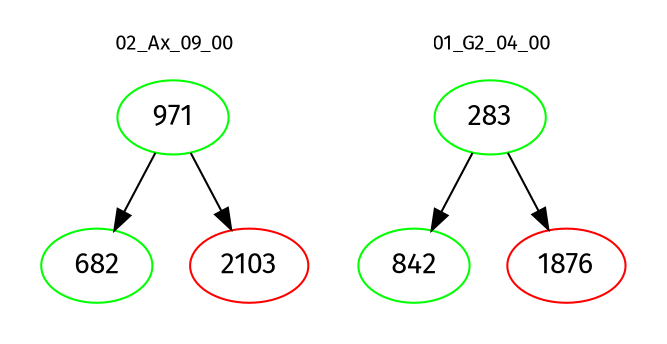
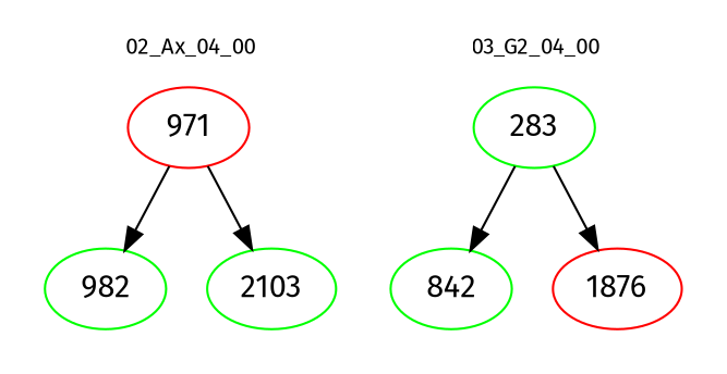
  digraph {
    fontname="Fira Sans"
    node [color=green fontname="Fira Sans"]
    edge [color=black fontname="Fira Sans"]
-   n1 [label=971]
-   n2 [label=682]
-   n3 [color=red label=2103]
+   n1 [color=red label=971]
+   n2 [label=982]
+   n3 [label=2103]
    n4 [label=283]
    n5 [label=842]
    n6 [color=red label=1876]
    subgraph cluster_1 {
      color=white
      fontsize=10
-     label="02_Ax_09_00"
+     label="02_Ax_04_00"
      n1
      n2
      n3
    }
    subgraph cluster_2 {
      color=white
      fontsize=10
-     label="01_G2_04_00"
+     label="03_G2_04_00"
      n4
      n5
      n6
    }
    n1 -> n2
    n1 -> n3
    n4 -> n5
    n4 -> n6
  }
